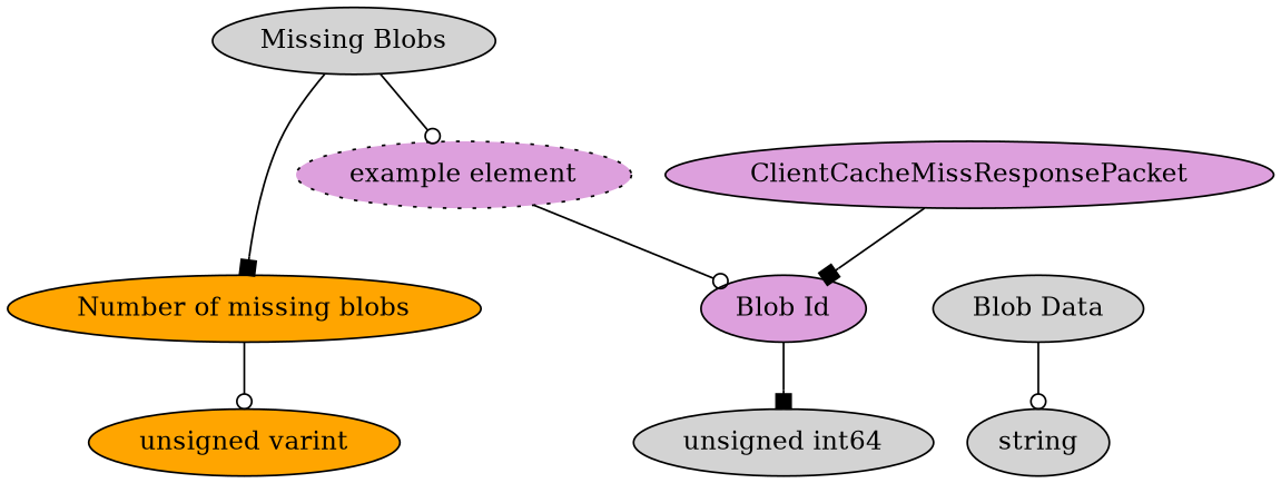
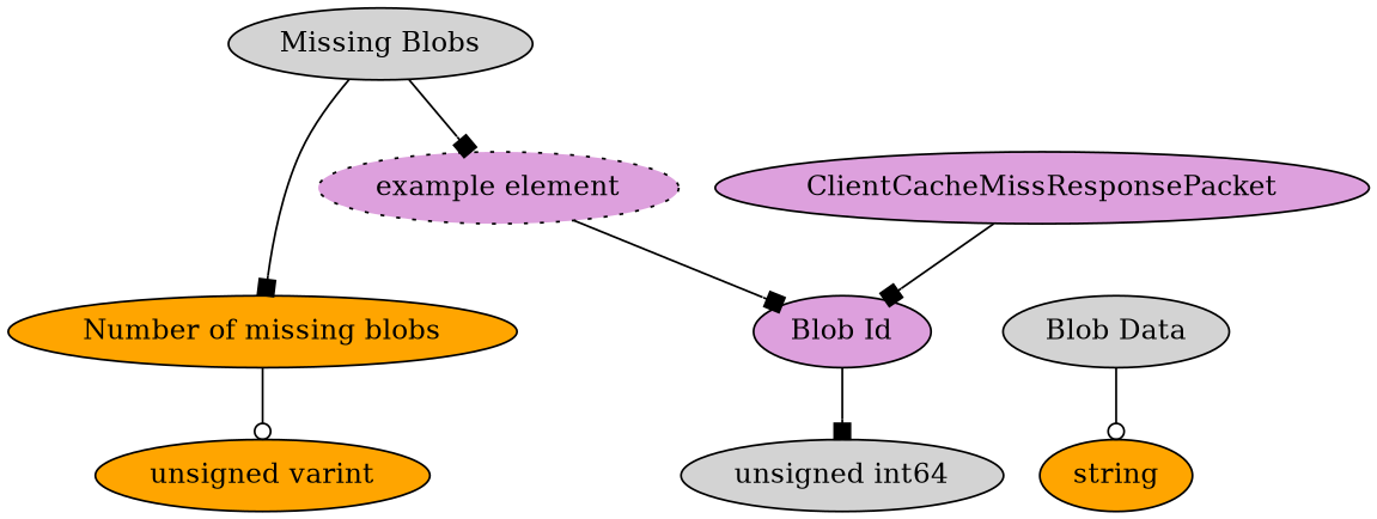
  digraph {
    rankdir=TB
    node [fillcolor=orange style=filled]
    edge [arrowhead=box]
    n1 [label="unsigned varint"]
    n2 [fillcolor=lightgrey label="unsigned int64"]
-   n3 [fillcolor=lightgrey label=string]
+   n3 [label=string]
    n4 [fillcolor=plum label=ClientCacheMissResponsePacket]
    n5 [fillcolor=plum label="Blob Id"]
    n6 [fillcolor=lightgrey label="Missing Blobs"]
    n7 [label="Number of missing blobs"]
    n8 [fillcolor=plum label="example element" style="dotted,filled"]
    n9 [fillcolor=lightgrey label="Blob Data"]
    subgraph sub_1 {
      rank=max
      n1
      n2
      n3
    }
    n4 -> n5
    n5 -> n2
    n6 -> n7
-   n6 -> n8 [arrowhead=odot]
+   n6 -> n8
    n7 -> n1 [arrowhead=odot]
-   n8 -> n5 [arrowhead=odot]
+   n8 -> n5
    n9 -> n3 [arrowhead=odot]
  }
